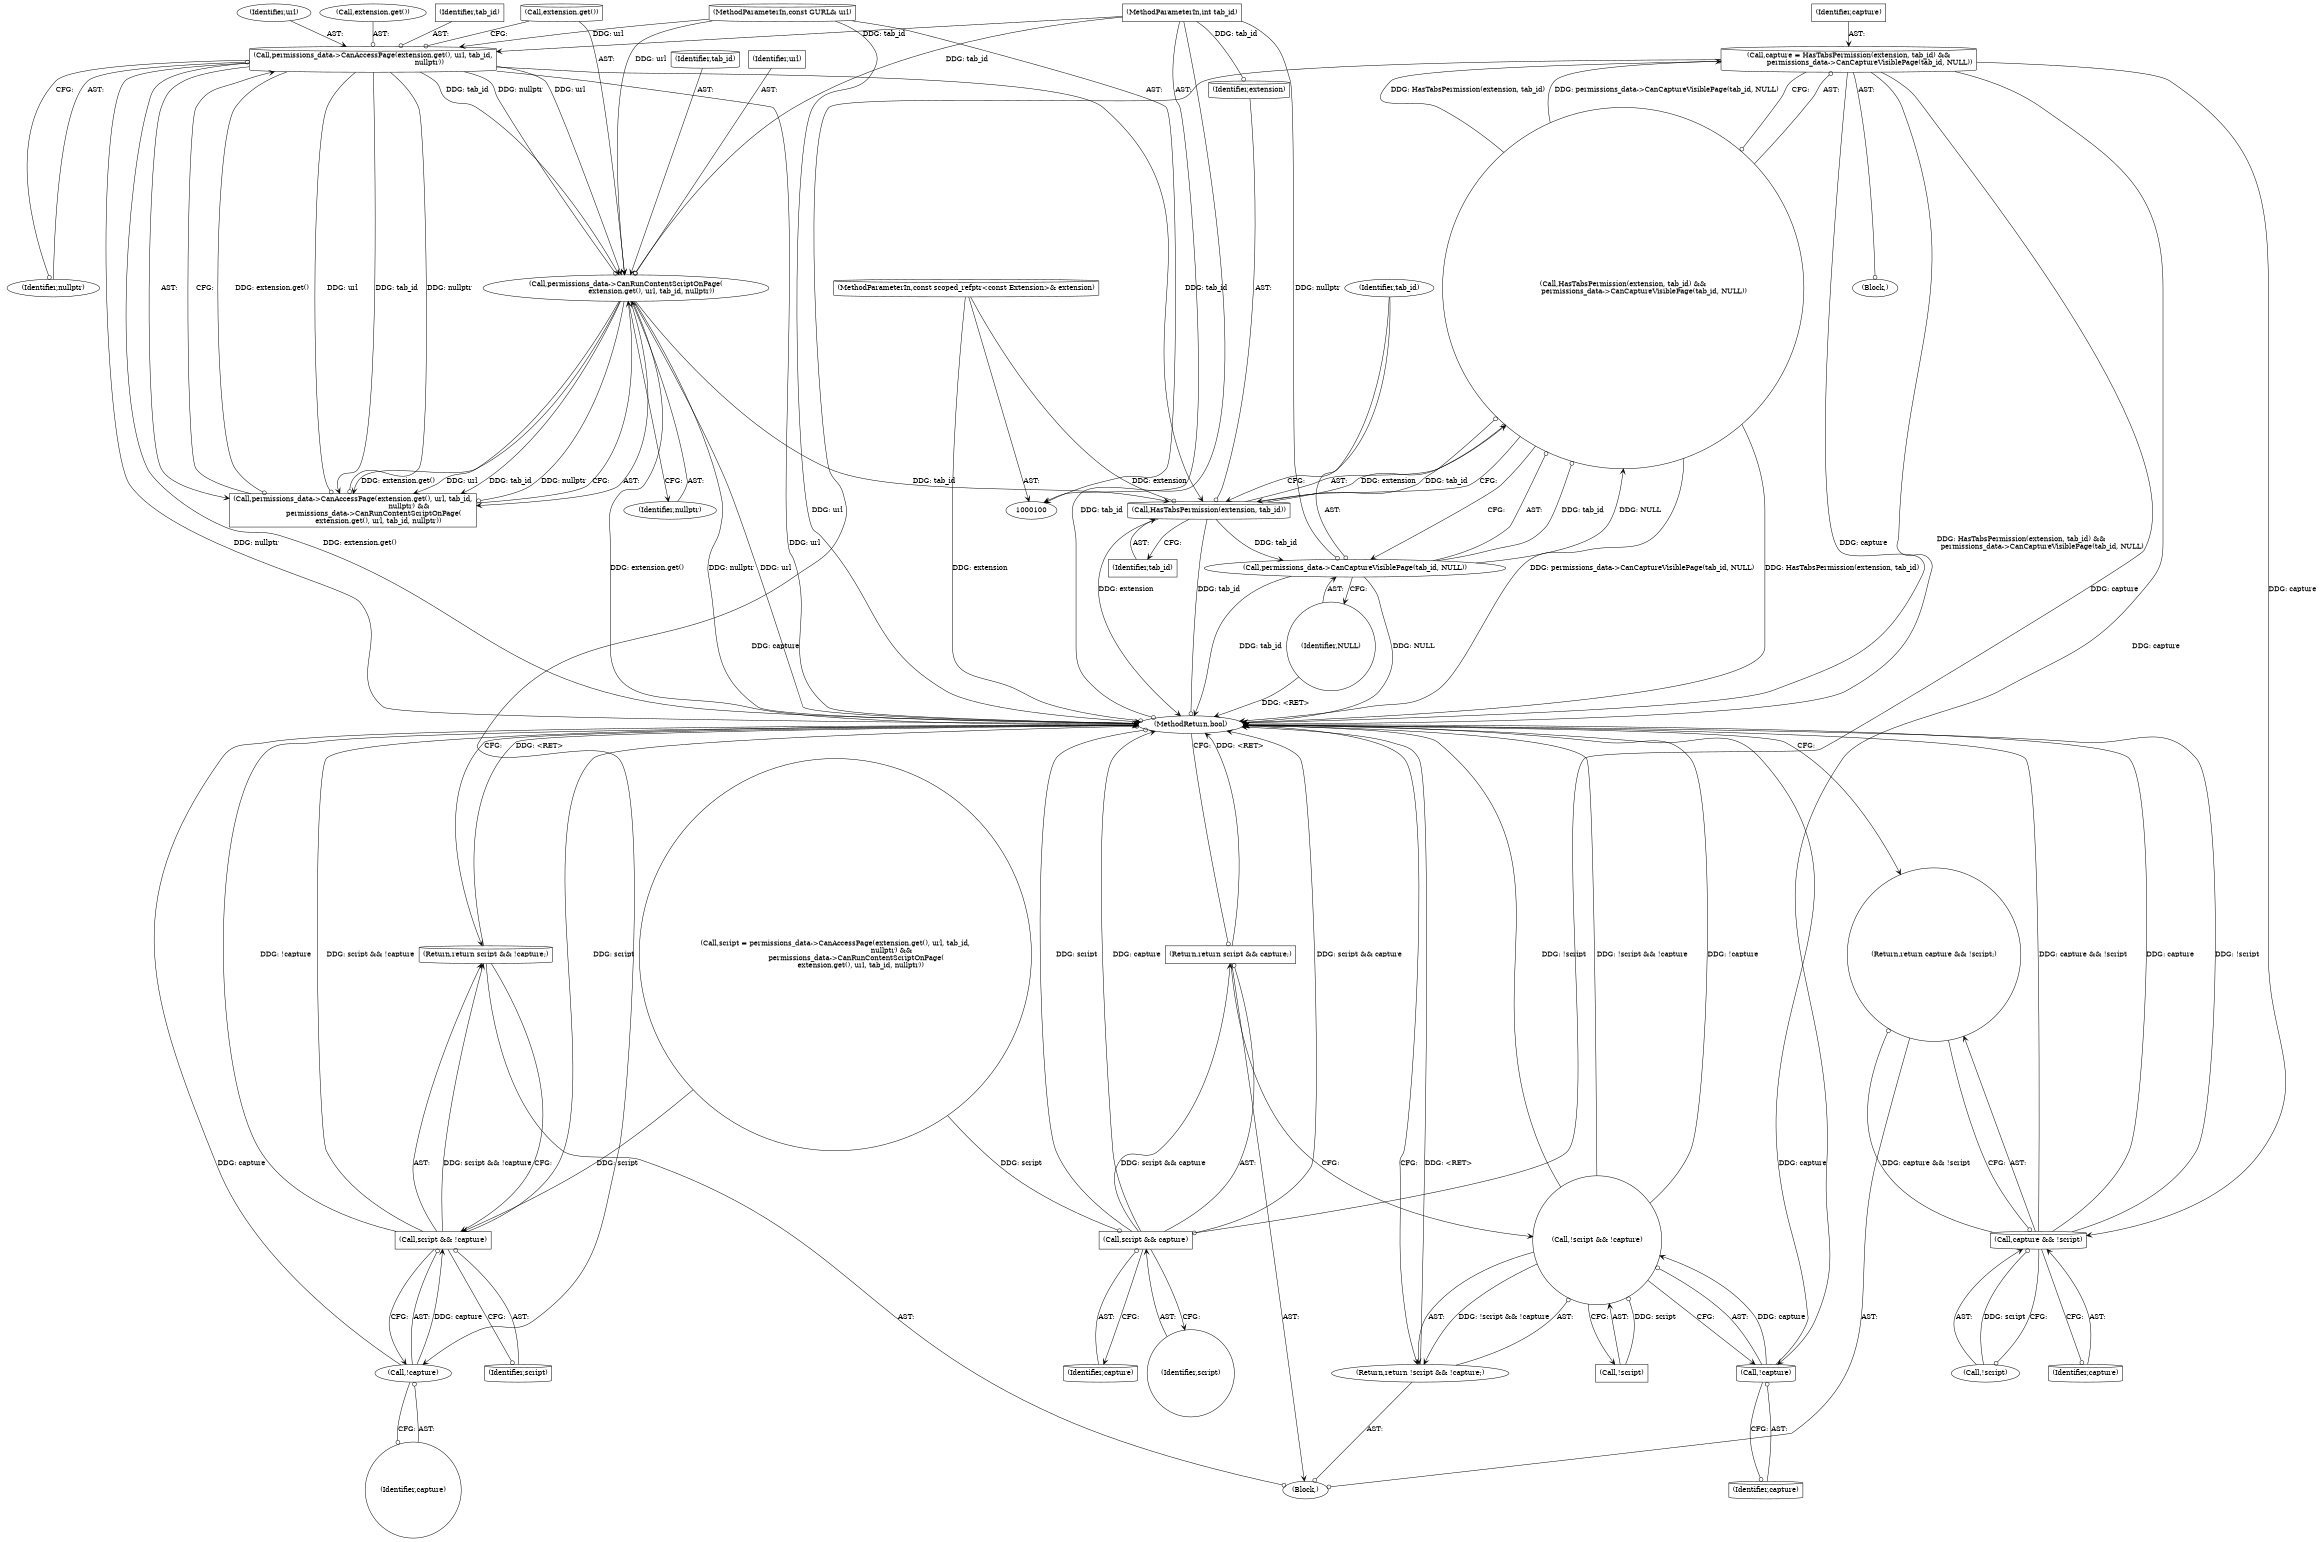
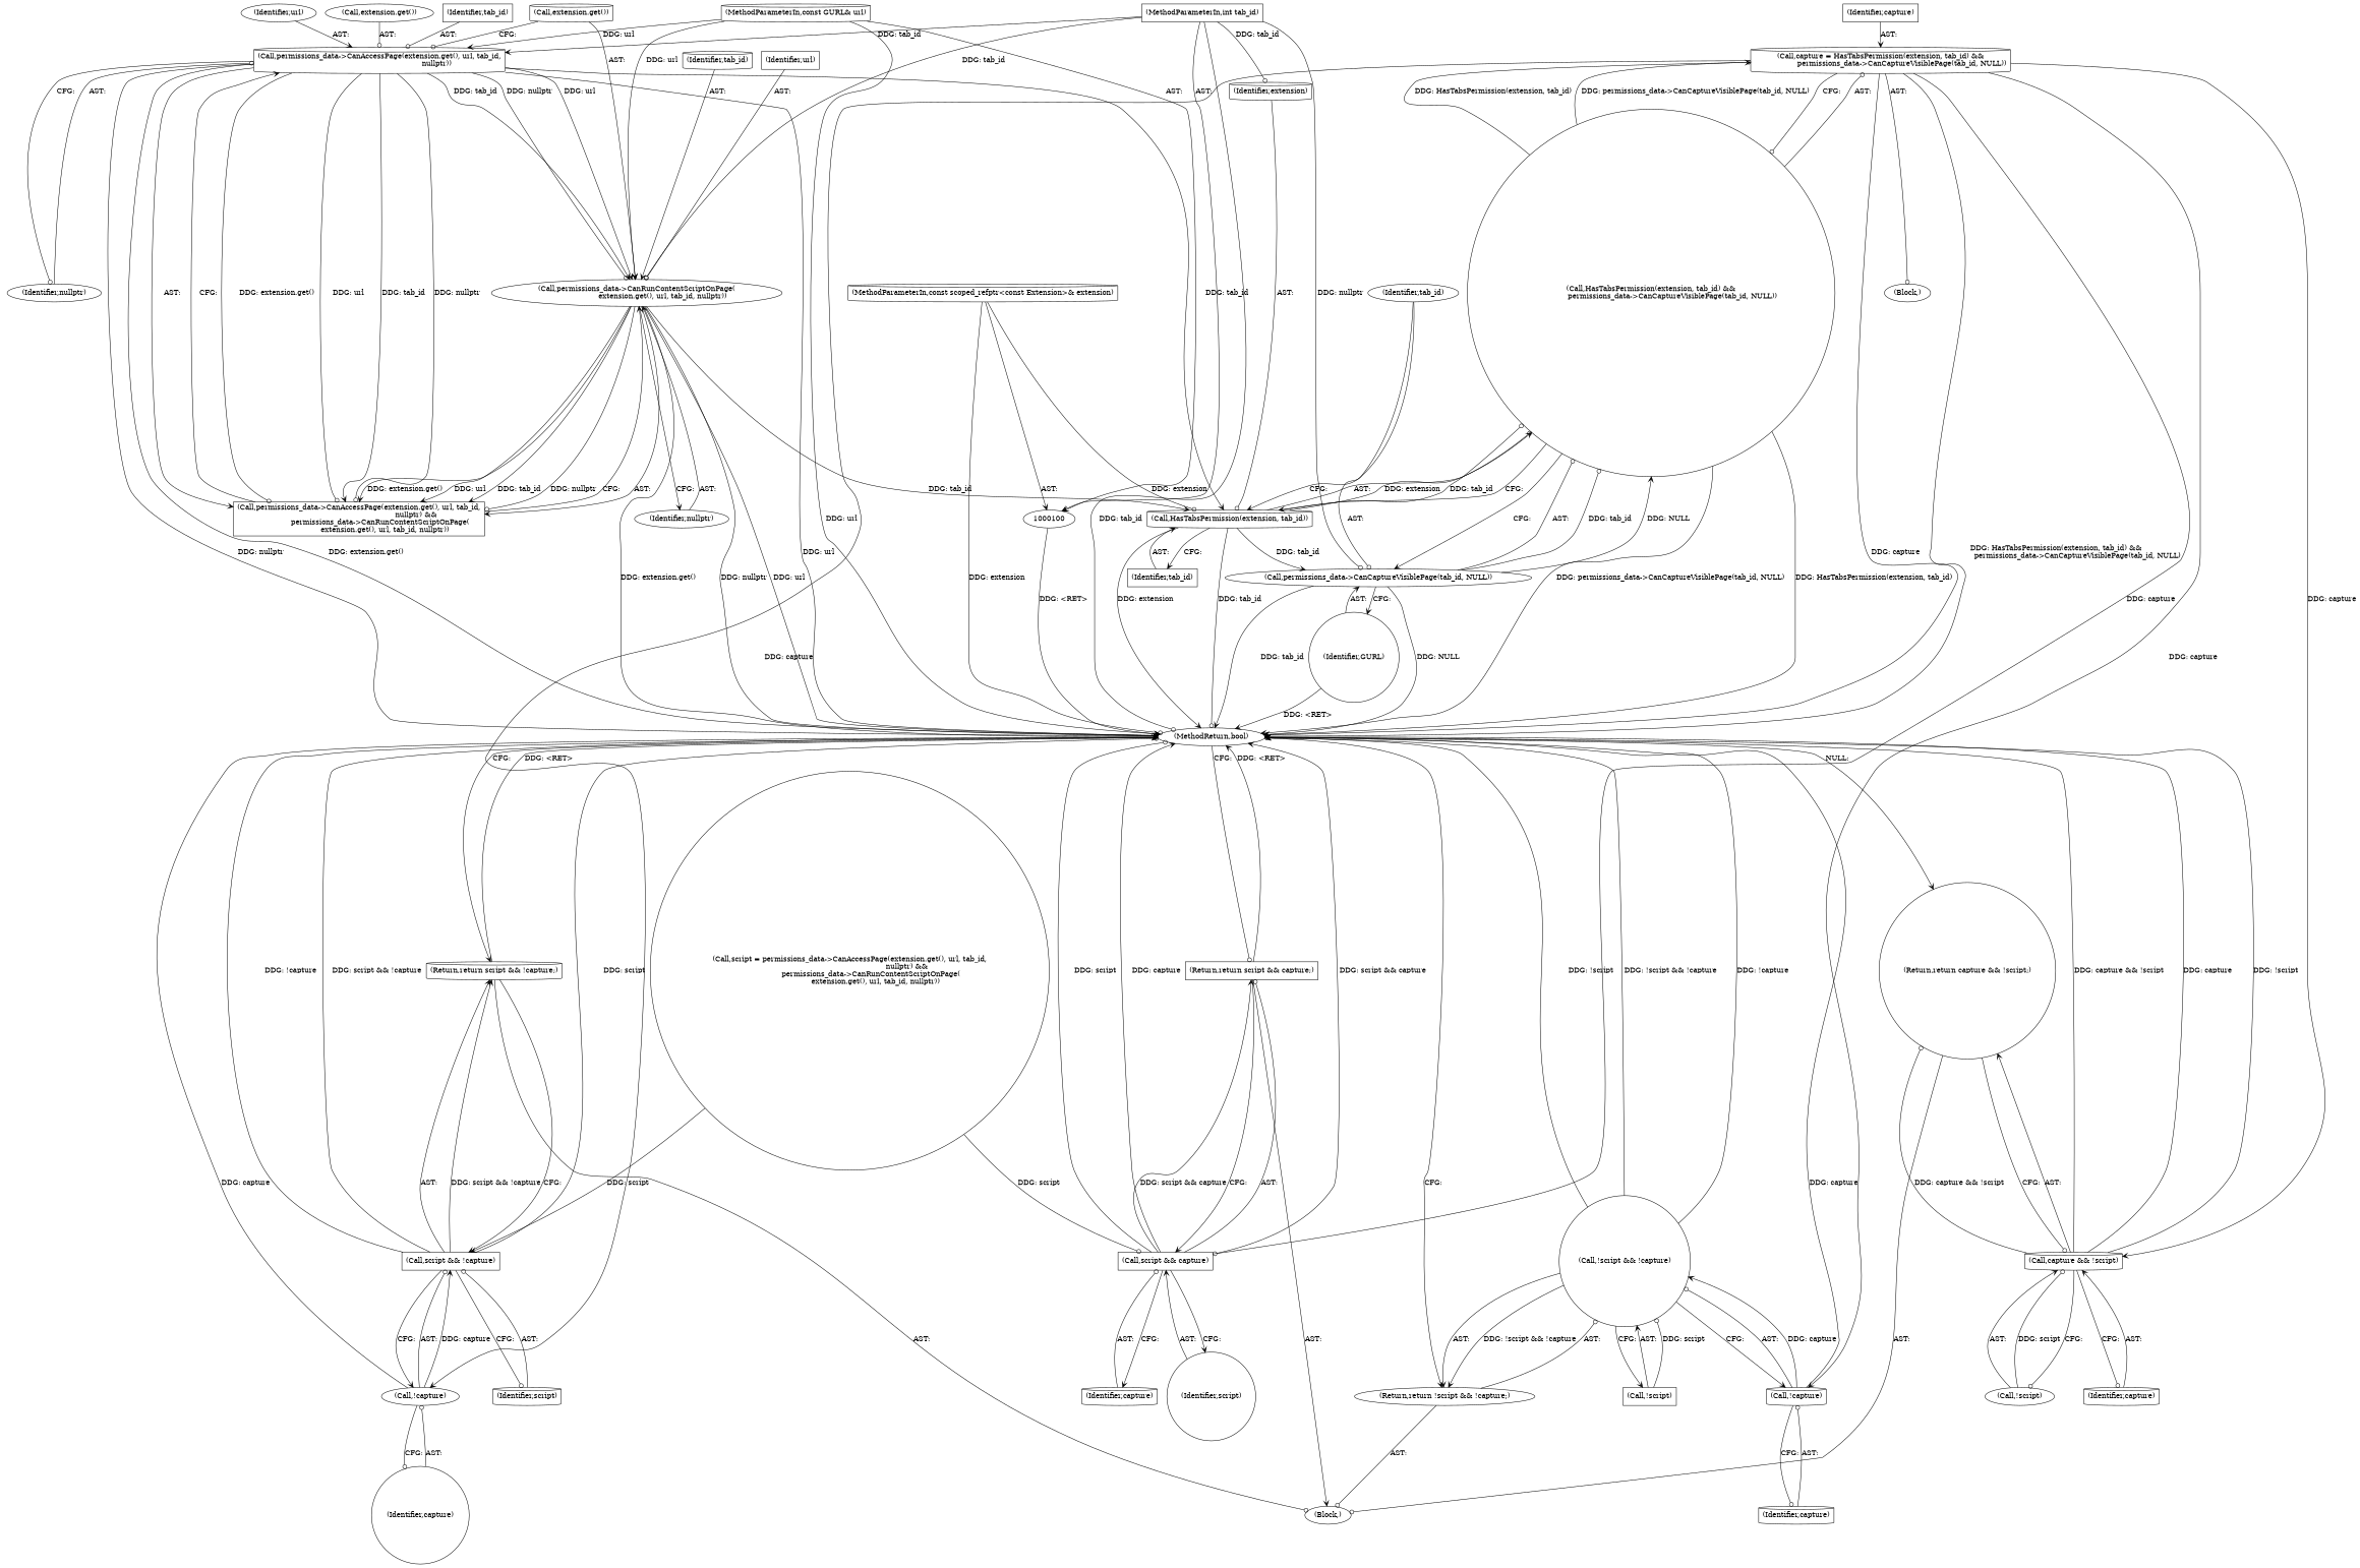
  digraph {
    node [shape=cylinder]
    edge [arrowhead=vee]
    n1 [label="(Call,capture = HasTabsPermission(extension, tab_id) &&\n                   permissions_data->CanCaptureVisiblePage(tab_id, NULL))"]
    n2 [label="(Call,HasTabsPermission(extension, tab_id) &&\n                   permissions_data->CanCaptureVisiblePage(tab_id, NULL))" shape=circle]
    n3 [label="(Call,!capture)" shape=ellipse]
    n4 [label="(Call,capture && !script)"]
    n5 [label="(Call,script && capture)" shape=box]
    n6 [label="(Call,!capture)"]
    n7 [label="(Block,)" shape=ellipse]
    n8 [label="(MethodReturn,bool)" shape=ellipse]
    n9 [label="(Call,HasTabsPermission(extension, tab_id))"]
    n10 [label="(Call,permissions_data->CanCaptureVisiblePage(tab_id, NULL))" shape=ellipse]
    n11 [label="(Call,script && !capture)" shape=box]
    n12 [label="(Identifier,capture)" shape=circle]
    n13 [label="(Return,return capture && !script;)" shape=circle]
    n14 [label="(Identifier,capture)"]
    n15 [label="(Call,!script)" shape=ellipse]
    n16 [label="(Return,return script && capture;)" shape=box]
    n17 [label="(Identifier,capture)"]
    n18 [label="(Identifier,script)" shape=circle]
    n19 [label="(Call,!script && !capture)" shape=circle]
    n20 [label="(Identifier,capture)"]
    n21 [label="(Return,return script && !capture;)"]
    n22 [label="(Return,return !script && !capture;)" shape=ellipse]
    n23 [label="(Identifier,tab_id)" shape=box]
-   n24 [label="(Identifier,NULL)" shape=circle]
+   n24 [label="(Identifier,GURL)" shape=circle]
    n25 [label="(MethodParameterIn,const scoped_refptr<const Extension>& extension)"]
    1000100 [shape=ellipse]
    n27 [label="(Call,permissions_data->CanAccessPage(extension.get(), url, tab_id,\n                                                   nullptr))"]
    n28 [label="(Call,permissions_data->CanRunContentScriptOnPage(\n                       extension.get(), url, tab_id, nullptr))" shape=ellipse]
    n29 [label="(Call,permissions_data->CanAccessPage(extension.get(), url, tab_id,\n                                                   nullptr) &&\n                   permissions_data->CanRunContentScriptOnPage(\n                       extension.get(), url, tab_id, nullptr))" shape=box]
    n30 [label="(Identifier,nullptr)" shape=ellipse]
    n31 [label="(Identifier,nullptr)" shape=ellipse]
    n32 [label="(MethodParameterIn,const GURL& url)"]
    n33 [label="(MethodParameterIn,int tab_id)" shape=box]
    n34 [label="(Identifier,extension)"]
    n35 [label="(Identifier,script)"]
    n36 [label="(Block,)" shape=ellipse]
    n37 [label="(Call,!script)" shape=box]
    n38 [label="(Identifier,capture)" shape=box]
    n39 [label="(Call,script = permissions_data->CanAccessPage(extension.get(), url, tab_id,\n                                                   nullptr) &&\n                   permissions_data->CanRunContentScriptOnPage(\n                       extension.get(), url, tab_id, nullptr))" shape=circle]
    n40 [label="(Identifier,url)" shape=ellipse]
    n41 [label="(Call,extension.get())" shape=ellipse]
    n42 [label="(Identifier,tab_id)" shape=box]
    n43 [label="(Identifier,tab_id)" shape=ellipse]
    n44 [label="(Identifier,tab_id)"]
    n45 [label="(Identifier,url)" shape=box]
    n46 [label="(Call,extension.get())"]
    n1 -> n2 [arrowhead=odot label="CFG: "]
    n1 -> n3 [label="DDG: capture"]
    n1 -> n4 [label="DDG: capture"]
    n1 -> n5 [arrowhead=odot label="DDG: capture"]
    n1 -> n6 [label="DDG: capture"]
    n1 -> n7 [arrowhead=odot label="AST: "]
    n1 -> n8 [arrowhead=odot label="DDG: capture"]
    n1 -> n8 [arrowhead=odot label="DDG: HasTabsPermission(extension, tab_id) &&\n                   permissions_data->CanCaptureVisiblePage(tab_id, NULL)"]
    n2 -> n1 [arrowhead=odot label="AST: "]
    n2 -> n1 [label="DDG: HasTabsPermission(extension, tab_id)"]
    n2 -> n1 [arrowhead=odot label="DDG: permissions_data->CanCaptureVisiblePage(tab_id, NULL)"]
    n2 -> n8 [label="DDG: permissions_data->CanCaptureVisiblePage(tab_id, NULL)"]
    n2 -> n8 [label="DDG: HasTabsPermission(extension, tab_id)"]
    n2 -> n9 [label="CFG: "]
    n2 -> n10 [label="CFG: "]
    n3 -> n8 [label="DDG: capture"]
    n3 -> n11 [arrowhead=odot label="AST: "]
    n3 -> n11 [label="DDG: capture"]
    n3 -> n12 [arrowhead=odot label="CFG: "]
    n4 -> n8 [label="DDG: capture && !script"]
    n4 -> n8 [label="DDG: capture"]
    n4 -> n8 [label="DDG: !script"]
    n4 -> n13 [label="AST: "]
    n4 -> n13 [arrowhead=odot label="DDG: capture && !script"]
    n4 -> n14 [arrowhead=odot label="CFG: "]
    n4 -> n15 [arrowhead=odot label="CFG: "]
    n5 -> n8 [label="DDG: script && capture"]
    n5 -> n8 [arrowhead=odot label="DDG: script"]
    n5 -> n8 [label="DDG: capture"]
    n5 -> n16 [arrowhead=odot label="AST: "]
    n5 -> n16 [label="DDG: script && capture"]
    n5 -> n17 [label="CFG: "]
    n5 -> n18 [label="CFG: "]
    n6 -> n8 [arrowhead=odot label="DDG: capture"]
    n6 -> n19 [arrowhead=odot label="AST: "]
    n6 -> n19 [label="DDG: capture"]
    n6 -> n20 [arrowhead=odot label="CFG: "]
-   n8 -> n13 [label="CFG: "]
+   n8 -> n13 [label="NULL: "]
    n8 -> n16 [arrowhead=odot label="CFG: "]
    n8 -> n21 [label="CFG: "]
    n8 -> n22 [label="CFG: "]
    n9 -> n2 [label="AST: "]
    n9 -> n2 [arrowhead=odot label="DDG: extension"]
    n9 -> n2 [arrowhead=odot label="DDG: tab_id"]
    n9 -> n8 [arrowhead=odot label="DDG: tab_id"]
    n9 -> n8 [label="DDG: extension"]
    n9 -> n10 [label="DDG: tab_id"]
    n9 -> n23 [label="CFG: "]
    n10 -> n2 [arrowhead=odot label="AST: "]
    n10 -> n2 [arrowhead=odot label="DDG: tab_id"]
    n10 -> n2 [label="DDG: NULL"]
    n10 -> n8 [label="DDG: tab_id"]
    n10 -> n8 [label="DDG: NULL"]
    n10 -> n24 [label="CFG: "]
    n11 -> n3 [label="CFG: "]
    n11 -> n8 [arrowhead=odot label="DDG: !capture"]
    n11 -> n8 [label="DDG: script && !capture"]
    n11 -> n8 [arrowhead=odot label="DDG: script"]
    n11 -> n21 [label="AST: "]
    n11 -> n21 [label="DDG: script && !capture"]
    n11 -> n35 [arrowhead=odot label="CFG: "]
    n12 -> n3 [arrowhead=odot label="AST: "]
    n13 -> n4 [arrowhead=odot label="CFG: "]
    n13 -> n36 [arrowhead=odot label="AST: "]
    n14 -> n4 [label="AST: "]
    n15 -> n4 [label="AST: "]
    n15 -> n4 [arrowhead=odot label="DDG: script"]
-   n16 -> n19 [label="CFG: "]
+   n16 -> n5 [label="CFG: "]
    n16 -> n8 [label="DDG: <RET>"]
    n16 -> n36 [label="AST: "]
    n17 -> n5 [arrowhead=odot label="AST: "]
    n18 -> n5 [label="AST: "]
    n19 -> n6 [label="CFG: "]
    n19 -> n8 [label="DDG: !capture"]
    n19 -> n8 [label="DDG: !script"]
    n19 -> n8 [arrowhead=odot label="DDG: !script && !capture"]
    n19 -> n22 [label="AST: "]
    n19 -> n22 [label="DDG: !script && !capture"]
    n19 -> n37 [label="CFG: "]
    n20 -> n6 [arrowhead=odot label="AST: "]
    n21 -> n8 [label="DDG: <RET>"]
    n21 -> n11 [label="CFG: "]
    n21 -> n36 [arrowhead=odot label="AST: "]
-   n22 -> n8 [label="DDG: <RET>"]
+   1000100 -> n8 [label="DDG: <RET>"]
    n22 -> n19 [arrowhead=odot label="AST: "]
    n22 -> n36 [arrowhead=odot label="AST: "]
    n23 -> n9 [label="AST: "]
    n24 -> n8 [label="DDG: <RET>"]
    n24 -> n10 [label="AST: "]
    n25 -> n8 [arrowhead=odot label="DDG: extension"]
    n25 -> n9 [arrowhead=odot label="DDG: extension"]
    n25 -> 1000100 [label="AST: "]
    n27 -> n8 [arrowhead=odot label="DDG: nullptr"]
    n27 -> n8 [arrowhead=odot label="DDG: extension.get()"]
    n27 -> n8 [arrowhead=odot label="DDG: url"]
    n27 -> n9 [label="DDG: tab_id"]
    n27 -> n28 [label="DDG: url"]
    n27 -> n28 [label="DDG: tab_id"]
    n27 -> n28 [arrowhead=odot label="DDG: nullptr"]
    n27 -> n29 [label="AST: "]
    n27 -> n29 [arrowhead=odot label="DDG: extension.get()"]
    n27 -> n29 [arrowhead=odot label="DDG: url"]
    n27 -> n29 [label="DDG: tab_id"]
    n27 -> n29 [arrowhead=odot label="DDG: nullptr"]
    n27 -> n30 [arrowhead=odot label="CFG: "]
    n28 -> n8 [label="DDG: nullptr"]
    n28 -> n8 [arrowhead=odot label="DDG: url"]
    n28 -> n8 [arrowhead=odot label="DDG: extension.get()"]
    n28 -> n9 [label="DDG: tab_id"]
    n28 -> n29 [label="AST: "]
    n28 -> n29 [label="DDG: extension.get()"]
    n28 -> n29 [label="DDG: url"]
    n28 -> n29 [label="DDG: tab_id"]
    n28 -> n29 [arrowhead=odot label="DDG: nullptr"]
    n28 -> n31 [label="CFG: "]
    n29 -> n27 [label="CFG: "]
    n29 -> n28 [label="CFG: "]
    n30 -> n27 [arrowhead=odot label="AST: "]
    n31 -> n28 [label="AST: "]
    n32 -> n8 [label="DDG: url"]
    n32 -> 1000100 [label="AST: "]
    n32 -> n27 [label="DDG: url"]
    n32 -> n28 [label="DDG: url"]
    n33 -> n8 [arrowhead=odot label="DDG: tab_id"]
    n33 -> n10 [arrowhead=odot label="DDG: nullptr"]
    n33 -> 1000100 [label="AST: "]
    n33 -> n27 [label="DDG: tab_id"]
    n33 -> n28 [arrowhead=odot label="DDG: tab_id"]
    n33 -> n34 [arrowhead=odot label="DDG: tab_id"]
    n34 -> n9 [arrowhead=odot label="AST: "]
    n35 -> n11 [arrowhead=odot label="AST: "]
    n37 -> n19 [label="AST: "]
    n37 -> n19 [arrowhead=odot label="DDG: script"]
    n38 -> n1 [label="AST: "]
    n39 -> n5 [arrowhead=odot label="DDG: script"]
    n39 -> n11 [label="DDG: script"]
    n40 -> n27 [label="AST: "]
    n41 -> n27 [arrowhead=odot label="AST: "]
    n42 -> n27 [arrowhead=odot label="AST: "]
    n43 -> n9 [label="CFG: "]
    n43 -> n10 [arrowhead=odot label="AST: "]
    n44 -> n28 [label="AST: "]
    n45 -> n28 [arrowhead=odot label="AST: "]
    n46 -> n27 [arrowhead=odot label="CFG: "]
    n46 -> n28 [label="AST: "]
  }
